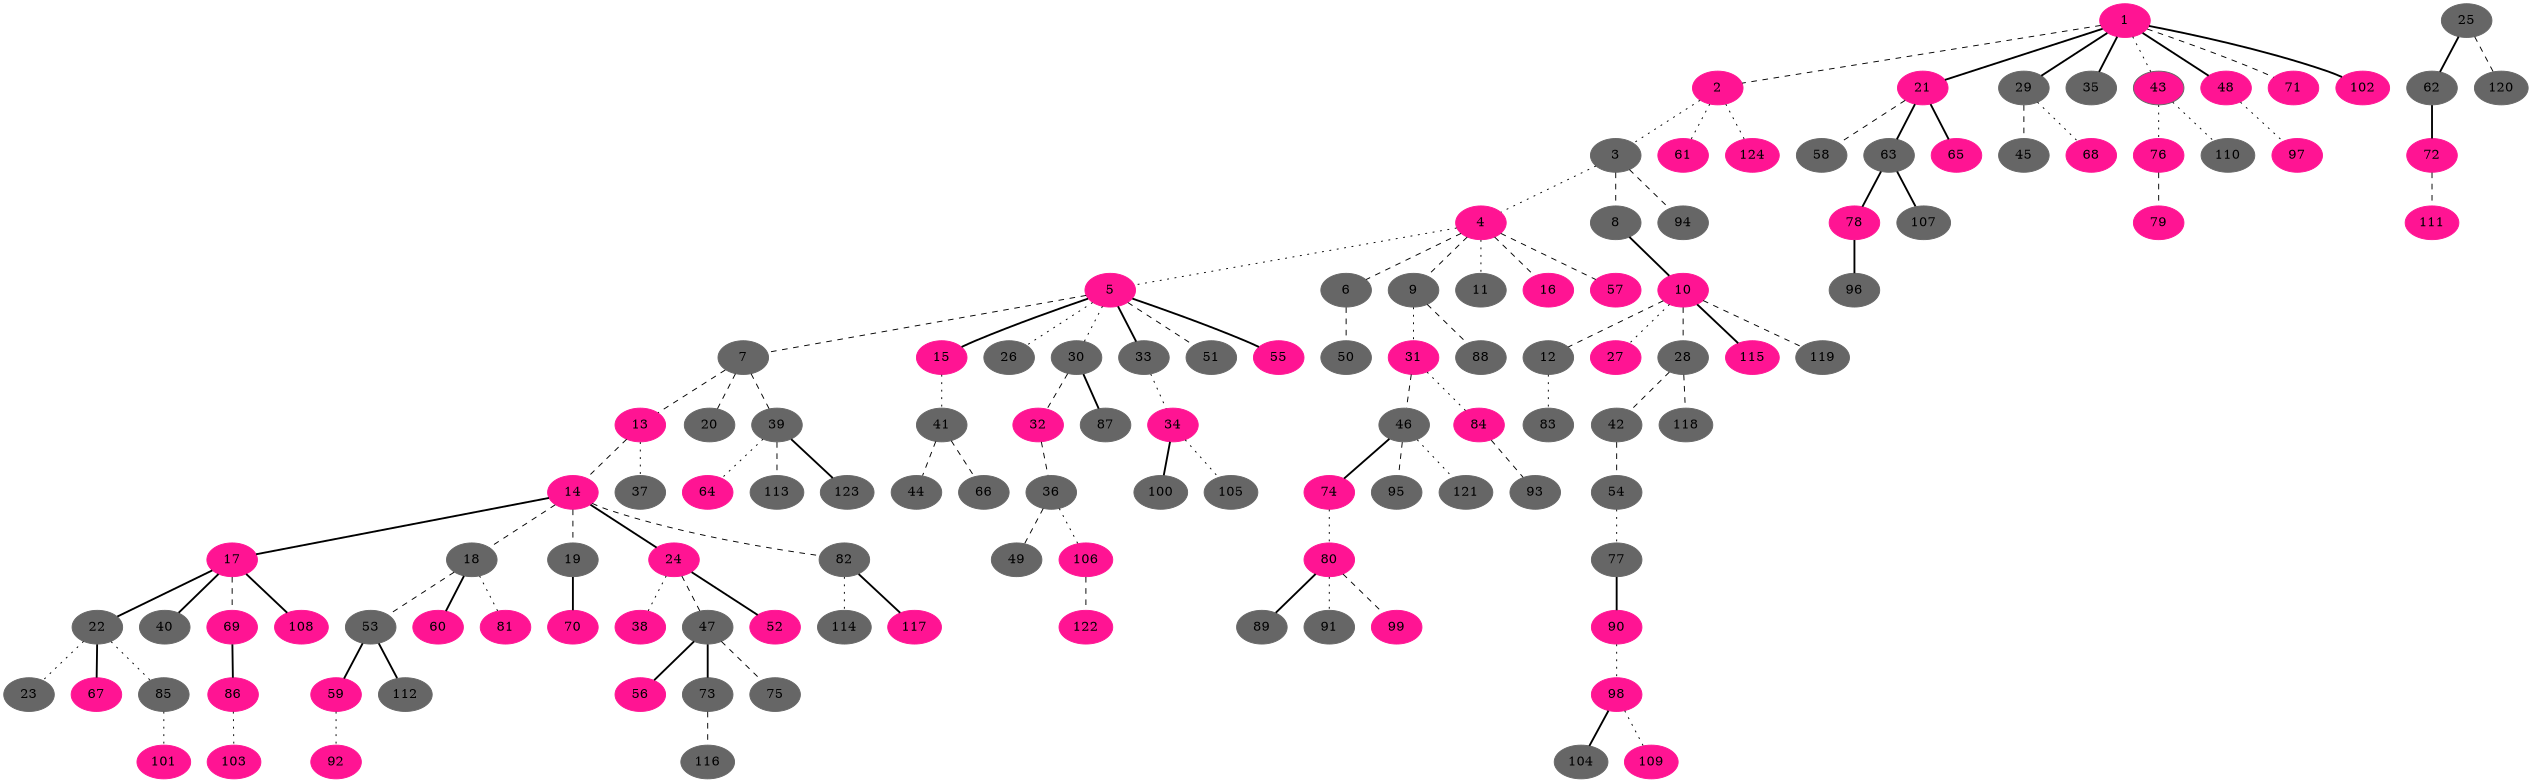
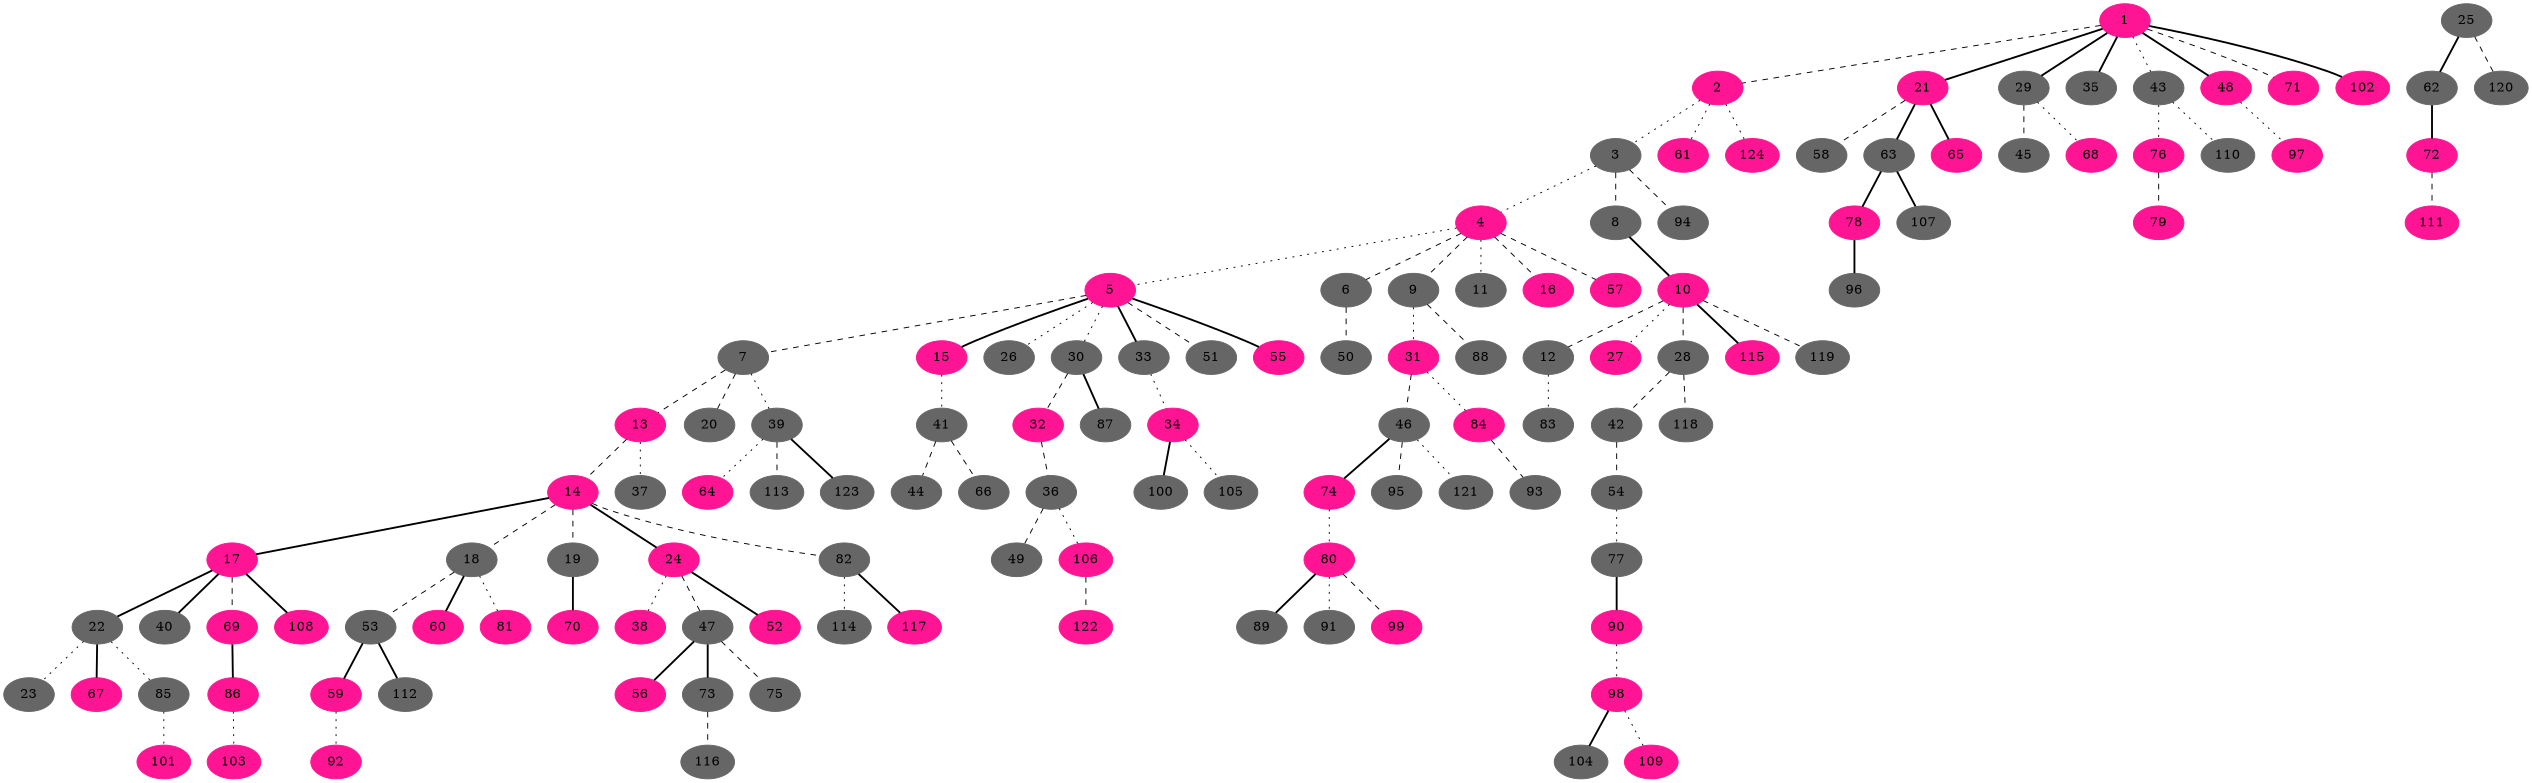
  graph {
    node [color=gray40 style=filled]
    edge [style=dashed]
    1 [color=deeppink]
    2 [color=deeppink]
    21 [color=deeppink]
    29
    35
-   43 [fillcolor=deeppink]
+   43
    48 [color=deeppink]
    71 [color=deeppink]
    102 [color=deeppink]
    3
    61 [color=deeppink]
    124 [color=deeppink]
    58
    63
    65 [color=deeppink]
    45
    68 [color=deeppink]
    76 [color=deeppink]
    110
    97 [color=deeppink]
    4 [color=deeppink]
    8
    94
    5 [color=deeppink]
    6
    9
    11
    16 [color=deeppink]
    57 [color=deeppink]
    10 [color=deeppink]
    25
    62
    120
    7
    15 [color=deeppink]
    26
    30
    33
    51
    55 [color=deeppink]
    50
    31 [color=deeppink]
    88
    13 [color=deeppink]
    20
    39
    41
    32 [color=deeppink]
    87
    34 [color=deeppink]
    14 [color=deeppink]
    37
    64 [color=deeppink]
    113
    123
    12
    27 [color=deeppink]
    28
    115 [color=deeppink]
    119
    46
    84 [color=deeppink]
    83
    42
    118
    17 [color=deeppink]
    18
    19
    24 [color=deeppink]
    82
    22
    40
    69 [color=deeppink]
    108 [color=deeppink]
    53
    60 [color=deeppink]
    81 [color=deeppink]
    70 [color=deeppink]
    38 [color=deeppink]
    47
    52 [color=deeppink]
    114
    117 [color=deeppink]
    44
    66
    23
    67 [color=deeppink]
    85
    86 [color=deeppink]
    59 [color=deeppink]
    112
    78 [color=deeppink]
    107
    101 [color=deeppink]
    56 [color=deeppink]
    73
    75
    72 [color=deeppink]
    54
    36
    74 [color=deeppink]
    95
    121
    93
    49
    106 [color=deeppink]
    100
    105
    122 [color=deeppink]
    77
    79 [color=deeppink]
    80 [color=deeppink]
    116
    92 [color=deeppink]
    90 [color=deeppink]
    111 [color=deeppink]
    96
    103 [color=deeppink]
    89
    91
    99 [color=deeppink]
    98 [color=deeppink]
    104
    109 [color=deeppink]
    1 -- 2
    1 -- 21 [style=bold]
    1 -- 29 [style=bold]
    1 -- 35 [style=bold]
    1 -- 43 [style=dotted]
    1 -- 48 [style=bold]
    1 -- 71
    1 -- 102 [style=bold]
    2 -- 3 [style=dotted]
    2 -- 61 [style=dotted]
    2 -- 124 [style=dotted]
    21 -- 58
    21 -- 63 [style=bold]
    21 -- 65 [style=bold]
    29 -- 45
    29 -- 68 [style=dotted]
    43 -- 76 [style=dotted]
    43 -- 110 [style=dotted]
    48 -- 97 [style=dotted]
    3 -- 4 [style=dotted]
    3 -- 8
    3 -- 94
    63 -- 78 [style=bold]
    63 -- 107 [style=bold]
    76 -- 79
    4 -- 5 [style=dotted]
    4 -- 6
    4 -- 9
    4 -- 11 [style=dotted]
    4 -- 16
    4 -- 57
    8 -- 10 [style=bold]
    5 -- 7
    5 -- 15 [style=bold]
    5 -- 26 [style=dotted]
    5 -- 30 [style=dotted]
    5 -- 33 [style=bold]
    5 -- 51
    5 -- 55 [style=bold]
    6 -- 50
    9 -- 31 [style=dotted]
    9 -- 88
    10 -- 12
    10 -- 27 [style=dotted]
    10 -- 28
    10 -- 115 [style=bold]
    10 -- 119
    25 -- 62 [style=bold]
    25 -- 120
    62 -- 72 [style=bold]
    7 -- 13
    7 -- 20
-   7 -- 39
+   7 -- 39 [style=dotted]
    15 -- 41 [style=dotted]
    30 -- 32
    30 -- 87 [style=bold]
    33 -- 34 [style=dotted]
    31 -- 46
    31 -- 84 [style=dotted]
    13 -- 14
    13 -- 37 [style=dotted]
    39 -- 64 [style=dotted]
    39 -- 113
    39 -- 123 [style=bold]
    41 -- 44
    41 -- 66
    32 -- 36
    34 -- 100 [style=bold]
    34 -- 105 [style=dotted]
    14 -- 17 [style=bold]
    14 -- 18
    14 -- 19
    14 -- 24 [style=bold]
    14 -- 82
    12 -- 83 [style=dotted]
    28 -- 42
    28 -- 118
    46 -- 74 [style=bold]
    46 -- 95
    46 -- 121 [style=dotted]
    84 -- 93
    42 -- 54
    17 -- 22 [style=bold]
    17 -- 40 [style=bold]
    17 -- 69
    17 -- 108 [style=bold]
    18 -- 53
    18 -- 60 [style=bold]
    18 -- 81 [style=dotted]
    19 -- 70 [style=bold]
    24 -- 38 [style=dotted]
    24 -- 47
    24 -- 52 [style=bold]
    82 -- 114 [style=dotted]
    82 -- 117 [style=bold]
    22 -- 23 [style=dotted]
    22 -- 67 [style=bold]
    22 -- 85 [style=dotted]
    69 -- 86 [style=bold]
    53 -- 59 [style=bold]
    53 -- 112 [style=bold]
    47 -- 56 [style=bold]
    47 -- 73 [style=bold]
    47 -- 75
    85 -- 101 [style=dotted]
    86 -- 103 [style=dotted]
    59 -- 92 [style=dotted]
    78 -- 96 [style=bold]
    73 -- 116
    72 -- 111
    54 -- 77 [style=dotted]
    36 -- 49
    36 -- 106 [style=dotted]
    74 -- 80 [style=dotted]
    106 -- 122
    77 -- 90 [style=bold]
    80 -- 89 [style=bold]
    80 -- 91 [style=dotted]
    80 -- 99
    90 -- 98 [style=dotted]
    98 -- 104 [style=bold]
    98 -- 109 [style=dotted]
  }
